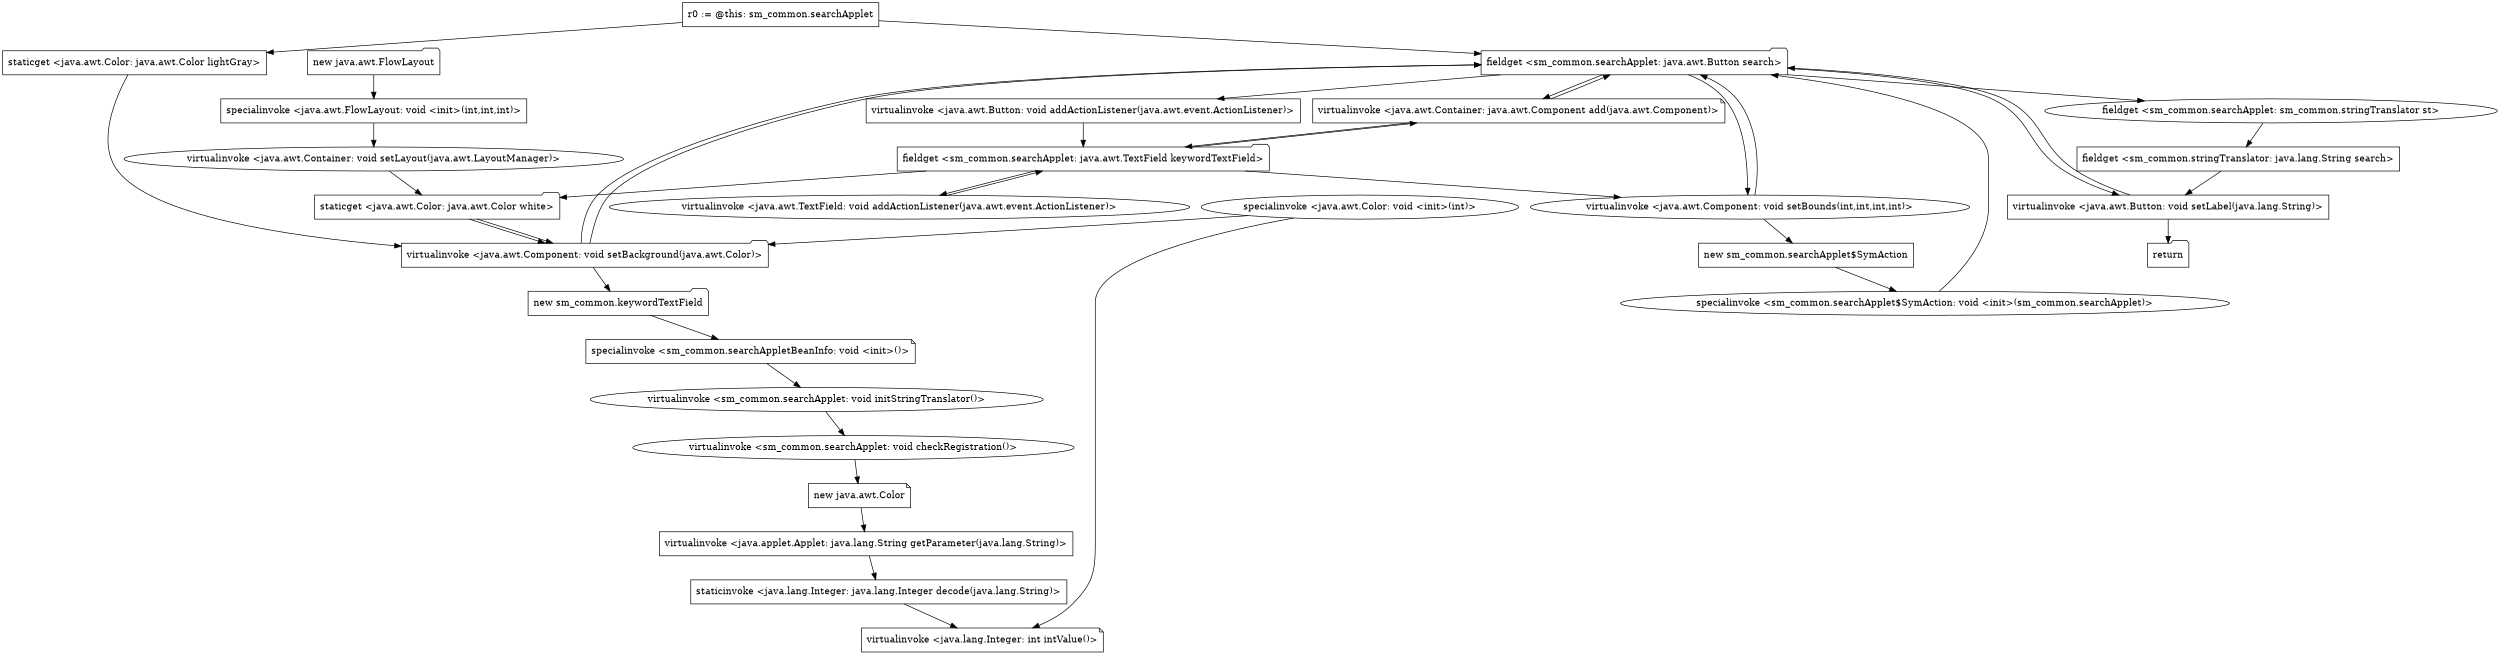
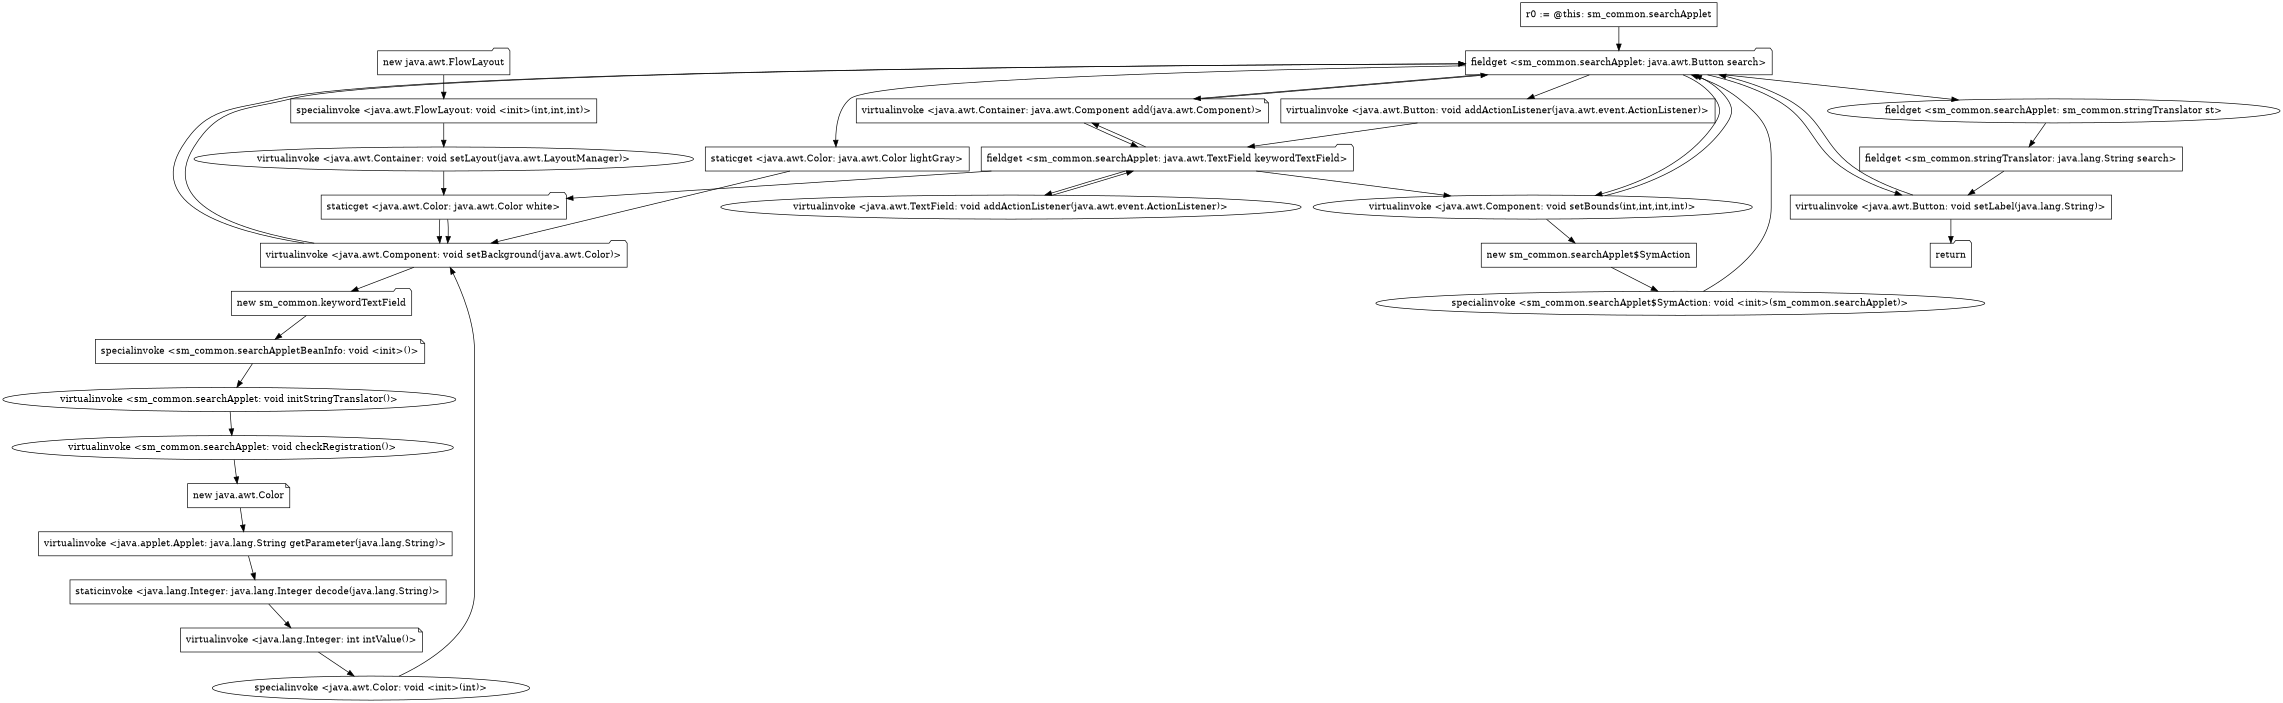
  digraph {
    node [shape=box]
    "fieldget <sm_common.searchApplet: java.awt.Button search>" [shape=folder]
    "r0 := @this: sm_common.searchApplet"
    "new java.awt.FlowLayout" [shape=folder]
    "specialinvoke <java.awt.FlowLayout: void <init>(int,int,int)>"
    "virtualinvoke <java.awt.Container: void setLayout(java.awt.LayoutManager)>" [shape=ellipse]
    "staticget <java.awt.Color: java.awt.Color white>" [shape=folder]
    "virtualinvoke <java.awt.Component: void setBackground(java.awt.Color)>" [shape=folder]
    n8 [label="new sm_common.keywordTextField" shape=folder]
    "virtualinvoke <java.awt.Container: java.awt.Component add(java.awt.Component)>" [shape=note]
    "virtualinvoke <java.awt.Component: void setBounds(int,int,int,int)>" [shape=ellipse]
    "virtualinvoke <java.awt.Button: void setLabel(java.lang.String)>"
    "staticget <java.awt.Color: java.awt.Color lightGray>"
    "virtualinvoke <java.awt.Button: void addActionListener(java.awt.event.ActionListener)>"
    "fieldget <sm_common.searchApplet: sm_common.stringTranslator st>" [shape=ellipse]
    "specialinvoke <sm_common.searchAppletBeanInfo: void <init>()>" [shape=note]
    "fieldget <sm_common.searchApplet: java.awt.TextField keywordTextField>" [shape=folder]
    "virtualinvoke <java.awt.TextField: void addActionListener(java.awt.event.ActionListener)>" [shape=ellipse]
    "new sm_common.searchApplet$SymAction"
    "specialinvoke <sm_common.searchApplet$SymAction: void <init>(sm_common.searchApplet)>" [shape=ellipse]
    return [shape=folder]
    "fieldget <sm_common.stringTranslator: java.lang.String search>"
    "virtualinvoke <sm_common.searchApplet: void initStringTranslator()>" [shape=ellipse]
    "virtualinvoke <sm_common.searchApplet: void checkRegistration()>" [shape=ellipse]
    "new java.awt.Color" [shape=note]
    "virtualinvoke <java.applet.Applet: java.lang.String getParameter(java.lang.String)>"
    "staticinvoke <java.lang.Integer: java.lang.Integer decode(java.lang.String)>"
    "virtualinvoke <java.lang.Integer: int intValue()>" [shape=note]
    "specialinvoke <java.awt.Color: void <init>(int)>" [shape=ellipse]
    "fieldget <sm_common.searchApplet: java.awt.Button search>" -> "virtualinvoke <java.awt.Container: java.awt.Component add(java.awt.Component)>"
    "fieldget <sm_common.searchApplet: java.awt.Button search>" -> "virtualinvoke <java.awt.Component: void setBounds(int,int,int,int)>"
    "fieldget <sm_common.searchApplet: java.awt.Button search>" -> "virtualinvoke <java.awt.Button: void setLabel(java.lang.String)>"
-   "r0 := @this: sm_common.searchApplet" -> "staticget <java.awt.Color: java.awt.Color lightGray>"
+   "fieldget <sm_common.searchApplet: java.awt.Button search>" -> "staticget <java.awt.Color: java.awt.Color lightGray>"
    "fieldget <sm_common.searchApplet: java.awt.Button search>" -> "virtualinvoke <java.awt.Button: void addActionListener(java.awt.event.ActionListener)>"
    "fieldget <sm_common.searchApplet: java.awt.Button search>" -> "fieldget <sm_common.searchApplet: sm_common.stringTranslator st>"
    "r0 := @this: sm_common.searchApplet" -> "fieldget <sm_common.searchApplet: java.awt.Button search>"
    "new java.awt.FlowLayout" -> "specialinvoke <java.awt.FlowLayout: void <init>(int,int,int)>"
    "specialinvoke <java.awt.FlowLayout: void <init>(int,int,int)>" -> "virtualinvoke <java.awt.Container: void setLayout(java.awt.LayoutManager)>"
    "virtualinvoke <java.awt.Container: void setLayout(java.awt.LayoutManager)>" -> "staticget <java.awt.Color: java.awt.Color white>"
    "staticget <java.awt.Color: java.awt.Color white>" -> "virtualinvoke <java.awt.Component: void setBackground(java.awt.Color)>"
    "staticget <java.awt.Color: java.awt.Color white>" -> "virtualinvoke <java.awt.Component: void setBackground(java.awt.Color)>"
    "virtualinvoke <java.awt.Component: void setBackground(java.awt.Color)>" -> "fieldget <sm_common.searchApplet: java.awt.Button search>"
    "virtualinvoke <java.awt.Component: void setBackground(java.awt.Color)>" -> "fieldget <sm_common.searchApplet: java.awt.Button search>"
    "virtualinvoke <java.awt.Component: void setBackground(java.awt.Color)>" -> n8
    n8 -> "specialinvoke <sm_common.searchAppletBeanInfo: void <init>()>"
    "virtualinvoke <java.awt.Container: java.awt.Component add(java.awt.Component)>" -> "fieldget <sm_common.searchApplet: java.awt.Button search>"
    "virtualinvoke <java.awt.Container: java.awt.Component add(java.awt.Component)>" -> "fieldget <sm_common.searchApplet: java.awt.TextField keywordTextField>"
    "virtualinvoke <java.awt.Component: void setBounds(int,int,int,int)>" -> "fieldget <sm_common.searchApplet: java.awt.Button search>"
    "virtualinvoke <java.awt.Component: void setBounds(int,int,int,int)>" -> "new sm_common.searchApplet$SymAction"
    "virtualinvoke <java.awt.Button: void setLabel(java.lang.String)>" -> "fieldget <sm_common.searchApplet: java.awt.Button search>"
    "virtualinvoke <java.awt.Button: void setLabel(java.lang.String)>" -> return
    "staticget <java.awt.Color: java.awt.Color lightGray>" -> "virtualinvoke <java.awt.Component: void setBackground(java.awt.Color)>"
    "virtualinvoke <java.awt.Button: void addActionListener(java.awt.event.ActionListener)>" -> "fieldget <sm_common.searchApplet: java.awt.TextField keywordTextField>"
    "fieldget <sm_common.searchApplet: sm_common.stringTranslator st>" -> "fieldget <sm_common.stringTranslator: java.lang.String search>"
    "specialinvoke <sm_common.searchAppletBeanInfo: void <init>()>" -> "virtualinvoke <sm_common.searchApplet: void initStringTranslator()>"
    "fieldget <sm_common.searchApplet: java.awt.TextField keywordTextField>" -> "staticget <java.awt.Color: java.awt.Color white>"
    "fieldget <sm_common.searchApplet: java.awt.TextField keywordTextField>" -> "virtualinvoke <java.awt.Container: java.awt.Component add(java.awt.Component)>"
    "fieldget <sm_common.searchApplet: java.awt.TextField keywordTextField>" -> "virtualinvoke <java.awt.Component: void setBounds(int,int,int,int)>"
    "fieldget <sm_common.searchApplet: java.awt.TextField keywordTextField>" -> "virtualinvoke <java.awt.TextField: void addActionListener(java.awt.event.ActionListener)>"
    "virtualinvoke <java.awt.TextField: void addActionListener(java.awt.event.ActionListener)>" -> "fieldget <sm_common.searchApplet: java.awt.TextField keywordTextField>"
    "new sm_common.searchApplet$SymAction" -> "specialinvoke <sm_common.searchApplet$SymAction: void <init>(sm_common.searchApplet)>"
    "specialinvoke <sm_common.searchApplet$SymAction: void <init>(sm_common.searchApplet)>" -> "fieldget <sm_common.searchApplet: java.awt.Button search>"
    "fieldget <sm_common.stringTranslator: java.lang.String search>" -> "virtualinvoke <java.awt.Button: void setLabel(java.lang.String)>"
    "virtualinvoke <sm_common.searchApplet: void initStringTranslator()>" -> "virtualinvoke <sm_common.searchApplet: void checkRegistration()>"
    "virtualinvoke <sm_common.searchApplet: void checkRegistration()>" -> "new java.awt.Color"
    "new java.awt.Color" -> "virtualinvoke <java.applet.Applet: java.lang.String getParameter(java.lang.String)>"
    "virtualinvoke <java.applet.Applet: java.lang.String getParameter(java.lang.String)>" -> "staticinvoke <java.lang.Integer: java.lang.Integer decode(java.lang.String)>"
    "staticinvoke <java.lang.Integer: java.lang.Integer decode(java.lang.String)>" -> "virtualinvoke <java.lang.Integer: int intValue()>"
-   "specialinvoke <java.awt.Color: void <init>(int)>" -> "virtualinvoke <java.lang.Integer: int intValue()>"
+   "virtualinvoke <java.lang.Integer: int intValue()>" -> "specialinvoke <java.awt.Color: void <init>(int)>"
    "specialinvoke <java.awt.Color: void <init>(int)>" -> "virtualinvoke <java.awt.Component: void setBackground(java.awt.Color)>"
  }
